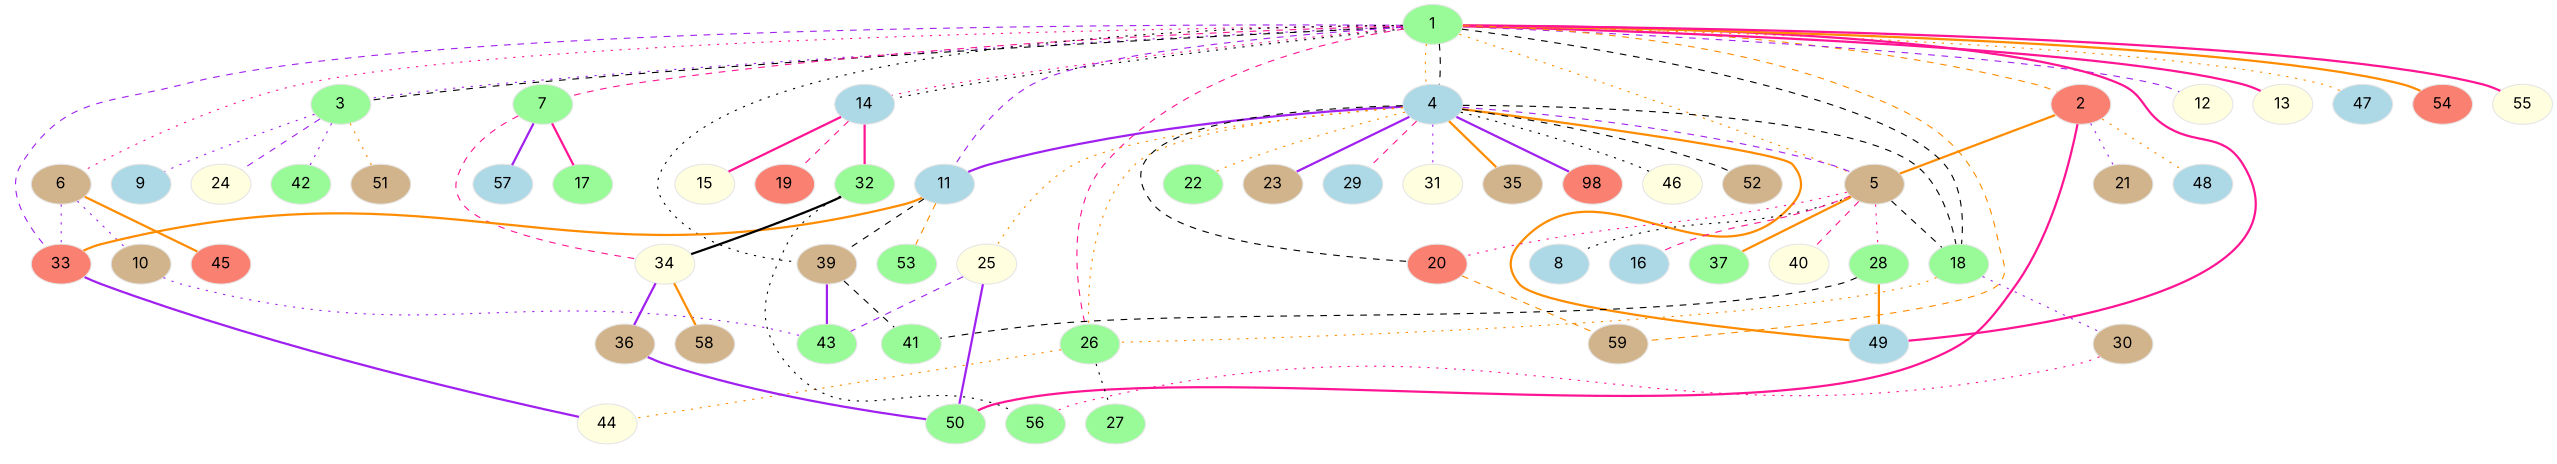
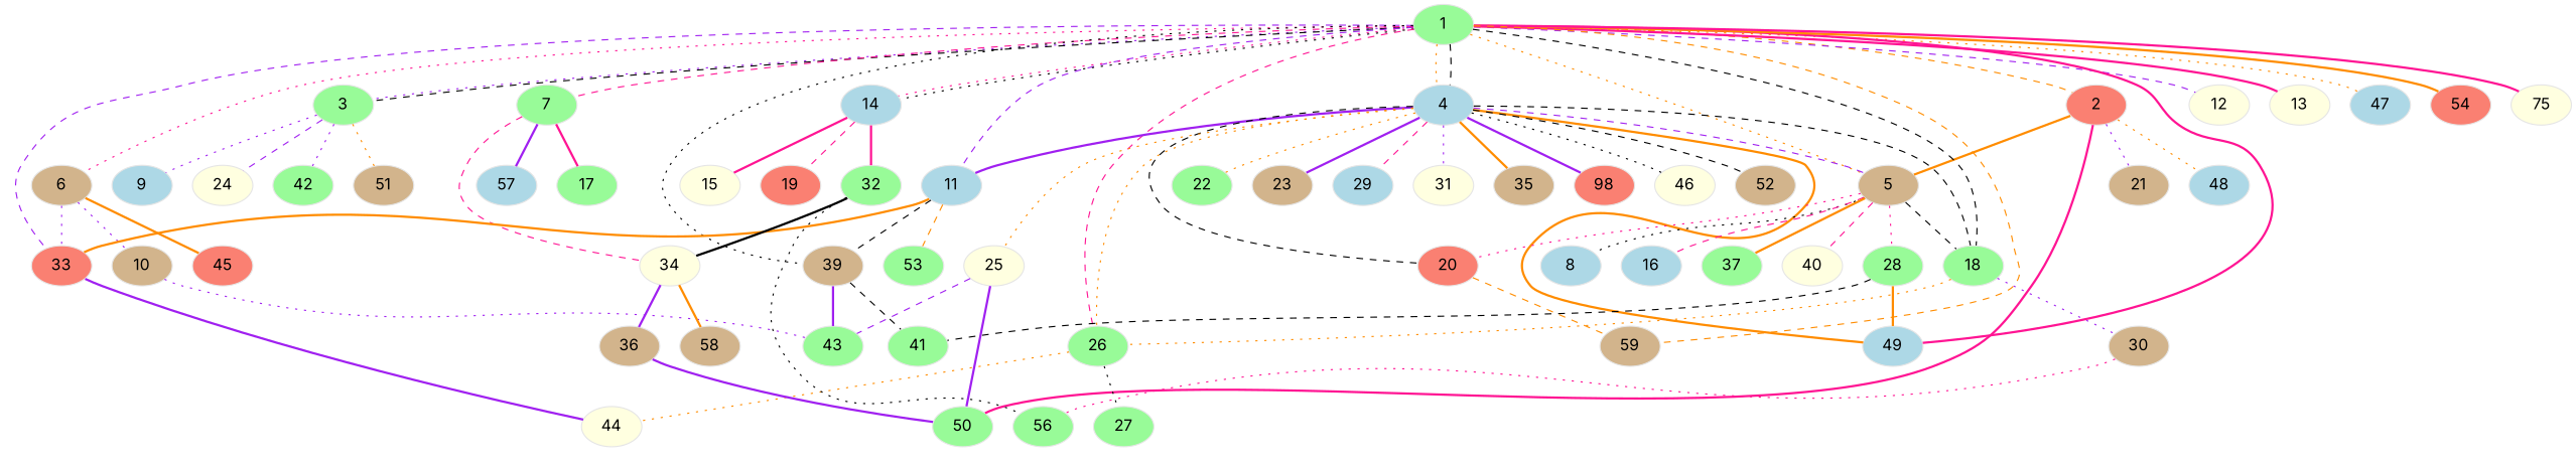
  graph {
    fontname=Inter
    node [color=gray90 fillcolor=palegreen fontname=Inter style=filled]
    edge [color=purple fontname=Inter style=dotted]
    2 [fillcolor=salmon]
    1
    3
    4 [fillcolor=lightblue]
    5 [fillcolor=tan]
    6 [fillcolor=tan]
    7
    11 [fillcolor=lightblue]
    12 [fillcolor=lightyellow]
    13 [fillcolor=lightyellow]
    14 [fillcolor=lightblue]
    18
    26
    33 [fillcolor=salmon]
    39 [fillcolor=tan]
    47 [fillcolor=lightblue]
    49 [fillcolor=lightblue]
    54 [fillcolor=salmon]
-   55 [fillcolor=lightyellow]
+   55 [fillcolor=lightyellow label=75]
    59 [fillcolor=tan]
    21 [fillcolor=tan]
    48 [fillcolor=lightblue]
    50
    9 [fillcolor=lightblue]
    24 [fillcolor=lightyellow]
    42
    51 [fillcolor=tan]
    20 [fillcolor=salmon]
    22
    23 [fillcolor=tan]
    25 [fillcolor=lightyellow]
    29 [fillcolor=lightblue]
    31 [fillcolor=lightyellow]
    35 [fillcolor=tan]
    n35 [fillcolor=salmon label=98]
    46 [fillcolor=lightyellow]
    52 [fillcolor=tan]
    8 [fillcolor=lightblue]
    16 [fillcolor=lightblue]
    28
    37
    40 [fillcolor=lightyellow]
    10 [fillcolor=tan]
    45 [fillcolor=salmon]
    17
    34 [fillcolor=lightyellow]
    57 [fillcolor=lightblue]
    53
    15 [fillcolor=lightyellow]
    19 [fillcolor=salmon]
    32
    30 [fillcolor=tan]
    27
    44 [fillcolor=lightyellow]
    43
    41
    36 [fillcolor=tan]
    58 [fillcolor=tan]
    56
    2 -- 5 [color=darkorange style=bold]
    2 -- 21
    2 -- 48 [color=darkorange]
    2 -- 50 [color=deeppink style=bold]
    1 -- 2 [color=darkorange style=dashed]
    1 -- 3
    1 -- 3 [color=black style=dashed]
    1 -- 4 [color=darkorange]
    1 -- 4 [color=black style=dashed]
    1 -- 5 [color=darkorange]
    1 -- 6 [color=deeppink]
    1 -- 7 [color=deeppink style=dashed]
    1 -- 11 [style=dashed]
    1 -- 12 [style=dashed]
    1 -- 13 [color=deeppink style=bold]
    1 -- 14 [color=deeppink]
    1 -- 14 [color=black]
    1 -- 18 [color=black style=dashed]
    1 -- 26 [color=deeppink style=dashed]
    1 -- 33 [style=dashed]
    1 -- 39 [color=black]
    1 -- 47 [color=darkorange]
    1 -- 49 [color=deeppink style=bold]
    1 -- 54 [color=darkorange style=bold]
    1 -- 55 [color=deeppink style=bold]
    1 -- 59 [color=darkorange style=dashed]
    3 -- 9
    3 -- 24 [style=dashed]
    3 -- 42
    3 -- 51 [color=darkorange]
    4 -- 5 [style=dashed]
    4 -- 11 [style=bold]
    4 -- 18 [color=black style=dashed]
    4 -- 26 [color=darkorange]
    4 -- 49 [color=darkorange style=bold]
    4 -- 20 [color=black style=dashed]
    4 -- 22 [color=darkorange]
    4 -- 23 [style=bold]
    4 -- 25 [color=darkorange]
    4 -- 29 [color=deeppink style=dashed]
    4 -- 31
    4 -- 35 [color=darkorange style=bold]
    4 -- n35 [style=bold]
    4 -- 46 [color=black]
    4 -- 52 [color=black style=dashed]
    5 -- 18 [color=black style=dashed]
    5 -- 20 [color=deeppink]
    5 -- 8 [color=black]
    5 -- 16 [color=deeppink style=dashed]
    5 -- 28 [color=deeppink]
    5 -- 37 [color=darkorange style=bold]
    5 -- 40 [color=deeppink style=dashed]
    6 -- 33
    6 -- 10
    6 -- 45 [color=darkorange style=bold]
    7 -- 17 [color=deeppink style=bold]
    7 -- 34 [color=deeppink style=dashed]
    7 -- 57 [style=bold]
    11 -- 33 [color=darkorange style=bold]
    11 -- 39 [color=black style=dashed]
    11 -- 53 [color=darkorange style=dashed]
    14 -- 15 [color=deeppink style=bold]
    14 -- 19 [color=deeppink style=dashed]
    14 -- 32 [color=deeppink style=bold]
    18 -- 26 [color=darkorange]
    18 -- 30
    26 -- 27 [color=black]
    26 -- 44 [color=darkorange]
    33 -- 44 [style=bold]
    39 -- 43 [style=bold]
    39 -- 41 [color=black style=dashed]
    20 -- 59 [color=darkorange style=dashed]
    25 -- 50 [style=bold]
    25 -- 43 [style=dashed]
    28 -- 49 [color=darkorange style=bold]
    28 -- 41 [color=black style=dashed]
    10 -- 43
    34 -- 36 [style=bold]
    34 -- 58 [color=darkorange style=bold]
    32 -- 34 [color=black style=bold]
    32 -- 56 [color=black]
    30 -- 56 [color=deeppink]
    36 -- 50 [style=bold]
  }
